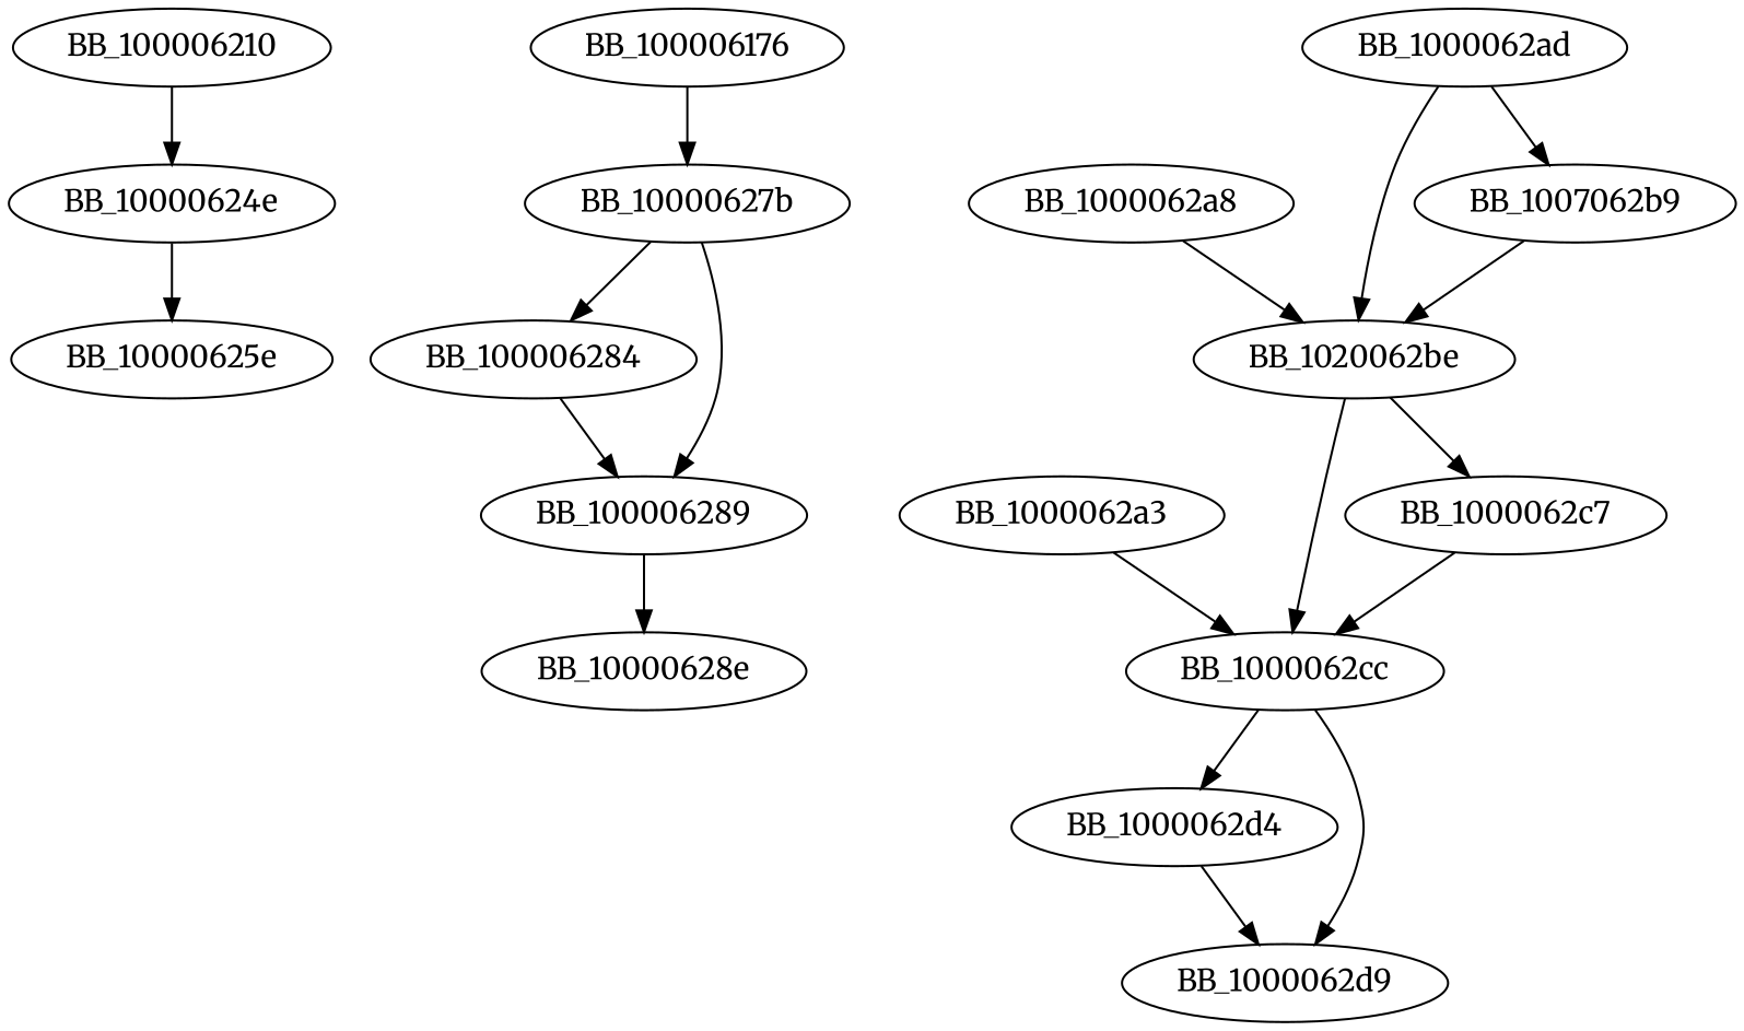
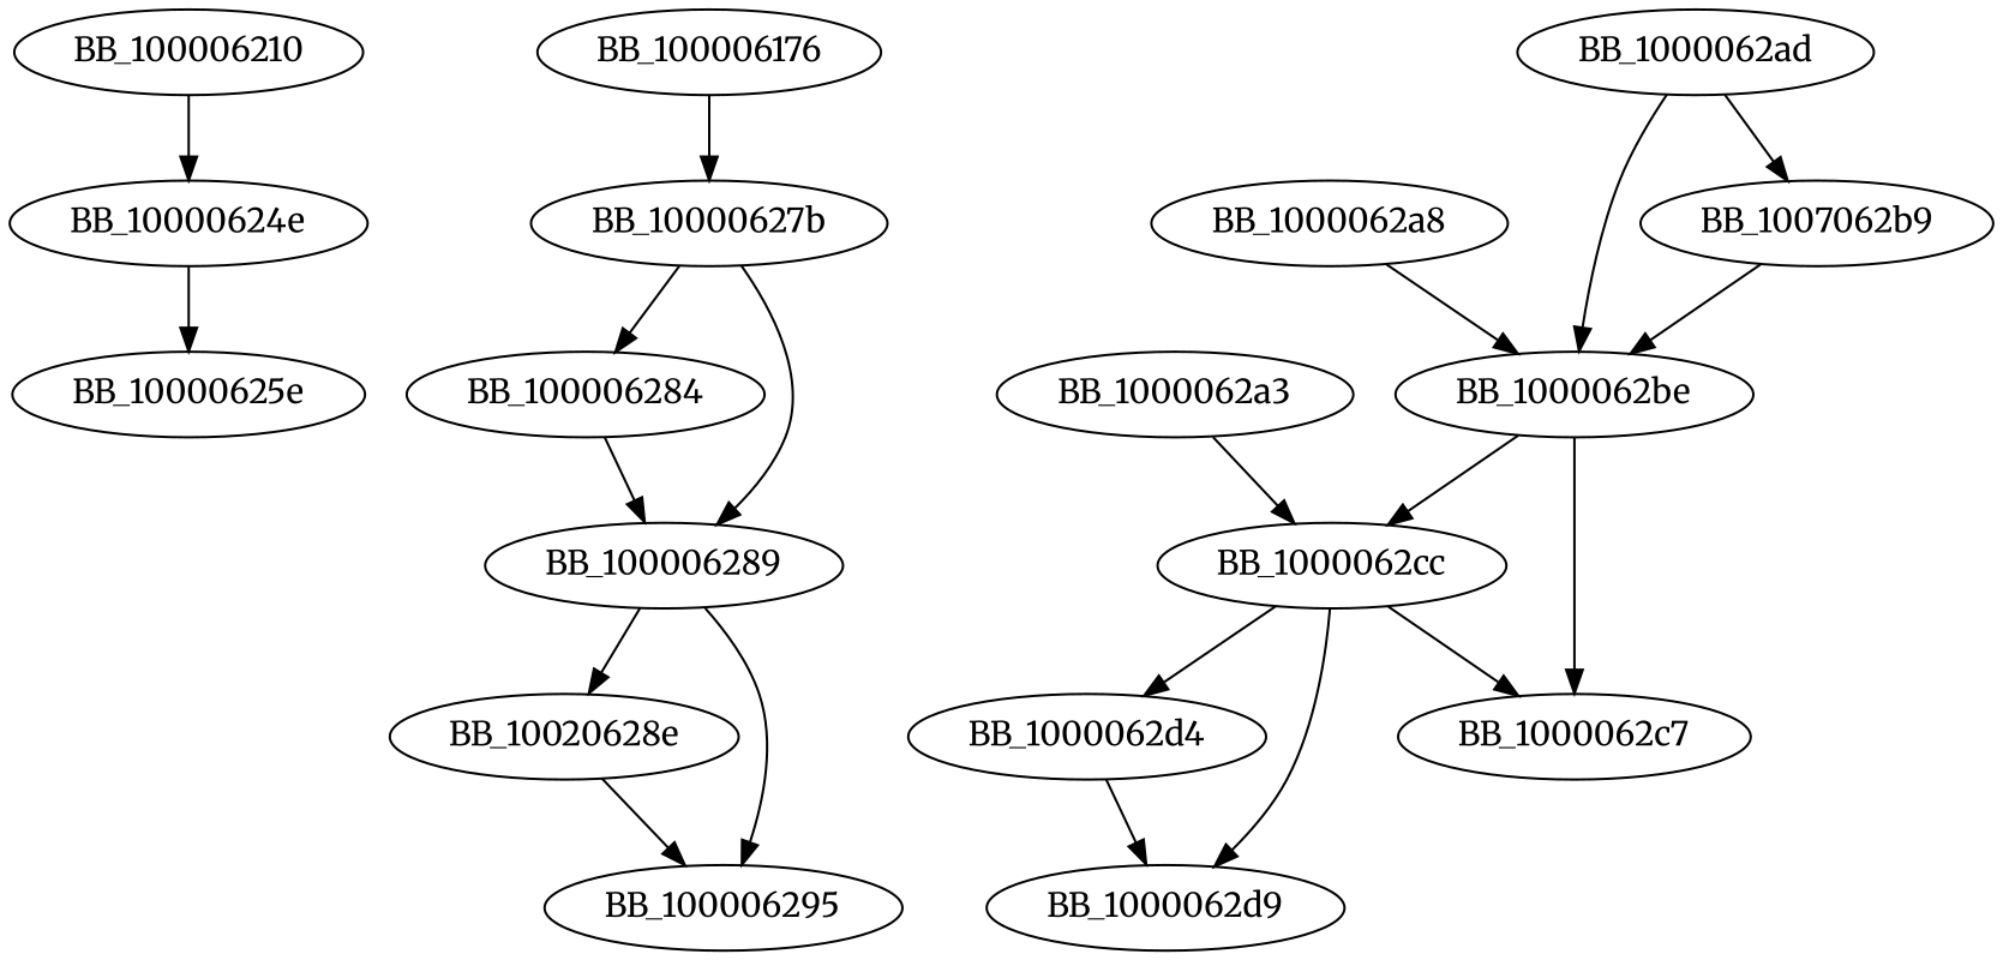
  digraph {
    fontname=Merriweather
    node [fontname=Merriweather]
    edge [fontname=Merriweather]
    BB_100006210
    BB_10000624e
    BB_10000625e
    n4 [label=BB_100006176]
    BB_10000627b
    BB_100006284
    BB_100006289
-   BB_10000628e
+   BB_10000628e [label=BB_10020628e]
+   BB_100006295
    BB_1000062a3
    BB_1000062cc
    BB_1000062d4
    BB_1000062d9
    BB_1000062a8
-   BB_1000062be [label=BB_1020062be]
+   BB_1000062be
    BB_1000062c7
    BB_1000062ad
    n18 [label=BB_1007062b9]
    BB_100006210 -> BB_10000624e
    BB_10000624e -> BB_10000625e
    n4 -> BB_10000627b
    BB_10000627b -> BB_100006284
    BB_10000627b -> BB_100006289
    BB_100006284 -> BB_100006289
    BB_100006289 -> BB_10000628e
+   BB_100006289 -> BB_100006295
+   BB_10000628e -> BB_100006295
    BB_1000062a3 -> BB_1000062cc
    BB_1000062cc -> BB_1000062d4
    BB_1000062cc -> BB_1000062d9
    BB_1000062d4 -> BB_1000062d9
    BB_1000062a8 -> BB_1000062be
    BB_1000062be -> BB_1000062cc
    BB_1000062be -> BB_1000062c7
-   BB_1000062c7 -> BB_1000062cc
+   BB_1000062cc -> BB_1000062c7
    BB_1000062ad -> BB_1000062be
    BB_1000062ad -> n18
    n18 -> BB_1000062be
  }
